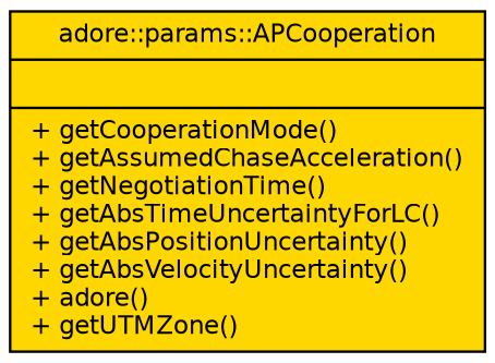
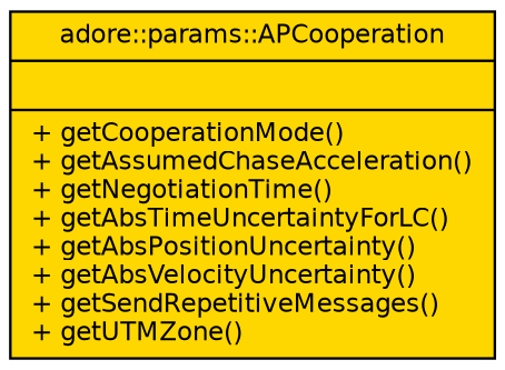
  digraph {
-   n1 [color=black fillcolor=gold fontcolor=black fontname=Helvetica fontsize=10 height=0.2 label="{adore::params::APCooperation\n||+ getCooperationMode()\l+ getAssumedChaseAcceleration()\l+ getNegotiationTime()\l+ getAbsTimeUncertaintyForLC()\l+ getAbsPositionUncertainty()\l+ getAbsVelocityUncertainty()\l+ adore()\l+ getUTMZone()\l}" shape=record style=filled width=0.4]
+   n1 [color=black fillcolor=gold fontcolor=black fontname=Helvetica fontsize=10 height=0.2 label="{adore::params::APCooperation\n||+ getCooperationMode()\l+ getAssumedChaseAcceleration()\l+ getNegotiationTime()\l+ getAbsTimeUncertaintyForLC()\l+ getAbsPositionUncertainty()\l+ getAbsVelocityUncertainty()\l+ getSendRepetitiveMessages()\l+ getUTMZone()\l}" shape=record style=filled width=0.4]
  }
